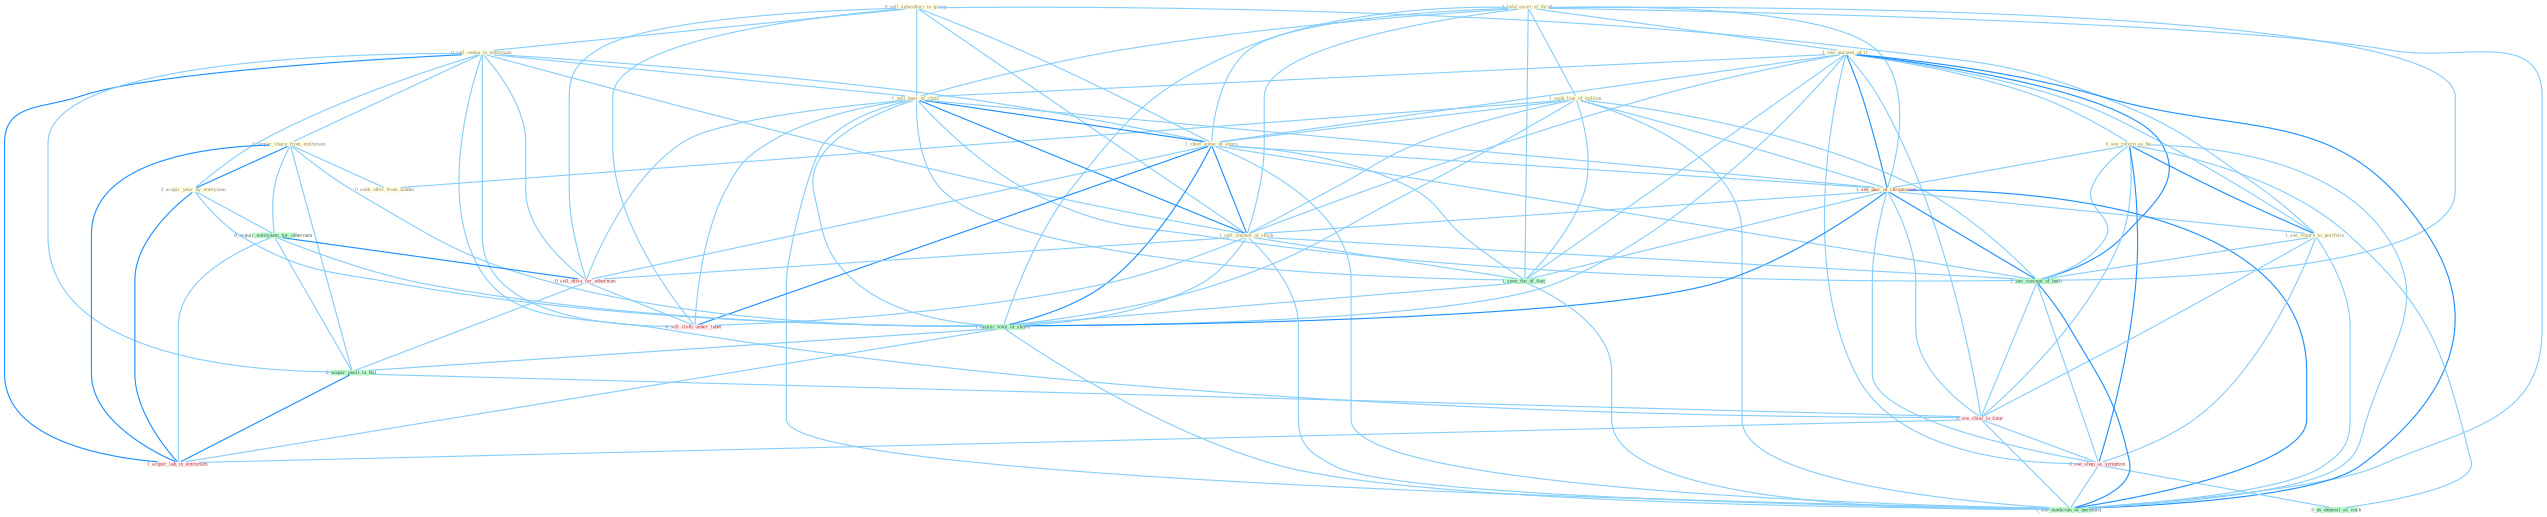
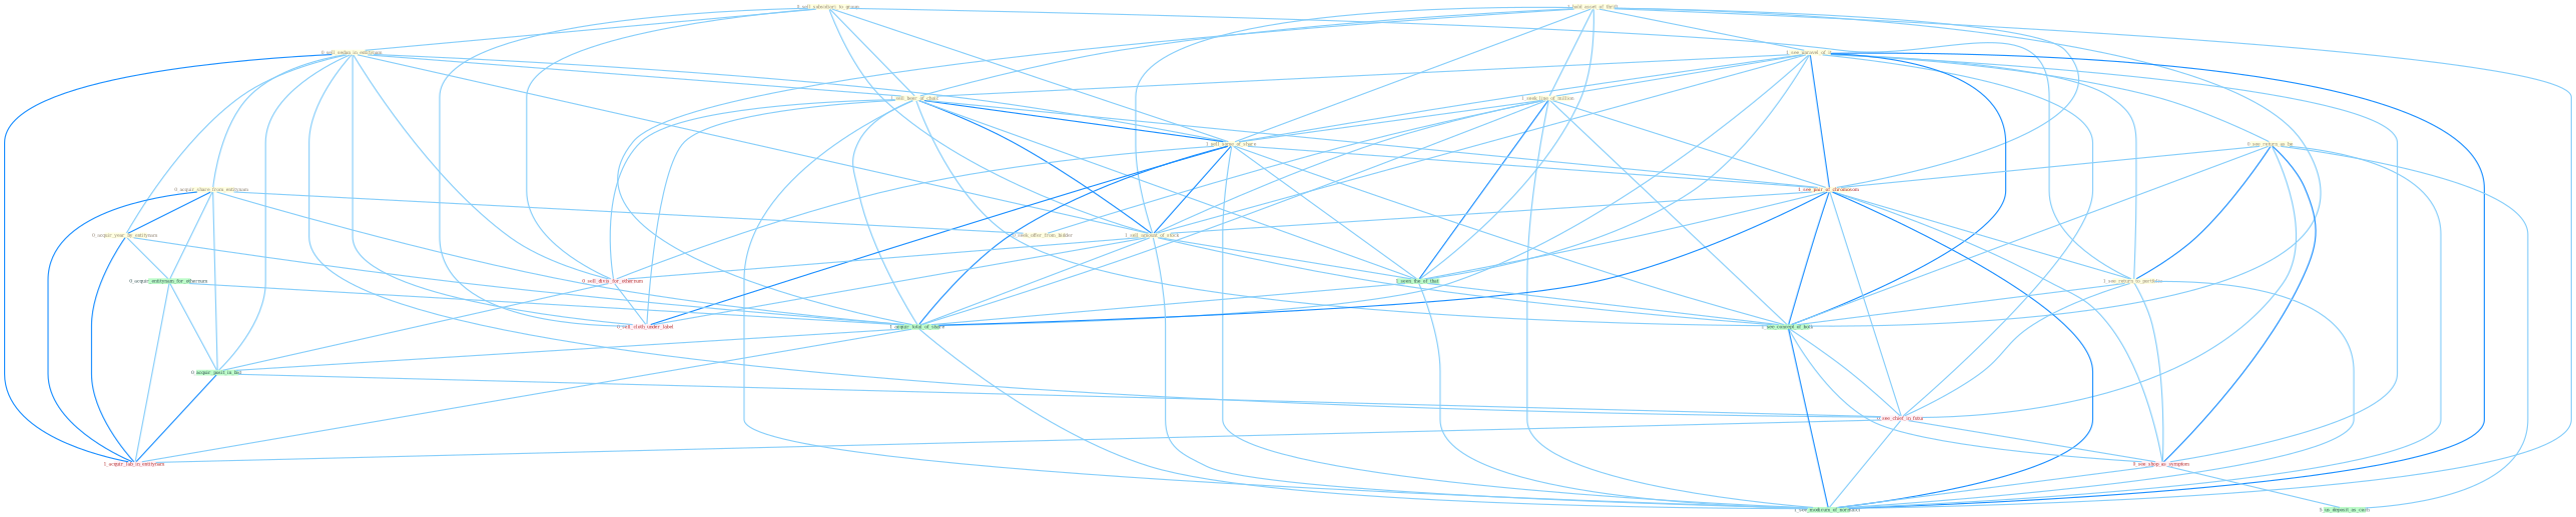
  graph {
    node [color="#ffffe0" fixedsize=true fontcolor="#8b7d6b" fontsize=4 shape=polygon style=filled]
    edge [color="#87cefa" w=1]
    "0_sell_subsidiari_to_group " [height=.06 width=.5]
    "0_sell_sedan_in_entitynam " [height=.06 width=.5]
    "1_hold_asset_of_thrift " [height=.06 width=.5]
    "1_see_unravel_of_it " [height=.06 width=.5]
    "0_see_return_as_be " [height=.06 width=.5]
    "1_seek_line_of_million " [height=.06 width=.5]
    "1_sell_beer_of_choic " [height=.06 width=.5]
-   "1_sell_some_of_share " [height=.06 width=.5 label="1_chief_some_of_share"]
+   "1_sell_some_of_share " [height=.06 width=.5]
    "1_see_pair_of_chromosom " [fontcolor="#b22222" height=.06 width=.5]
    "1_see_return_to_portfolio " [height=.06 width=.5]
    "1_sell_amount_of_stock " [height=.06 width=.5]
    "0_acquir_share_from_entitynam " [height=.06 width=.5]
    "0_seek_offer_from_bidder " [height=.06 width=.5]
    "0_acquir_year_by_entitynam " [height=.06 width=.5]
    "0_sell_divis_for_othernum " [color="#fff0f5" fontcolor="#b22222" height=.06 width=.5]
    "0_sell_cloth_under_label " [color="#fff0f5" fontcolor="#b22222" height=.06 width=.5]
    "0_see_chief_in_futur " [color="#fff0f5" fontcolor="#b22222" height=.06 width=.5]
    "0_see_shop_as_symptom " [color="#fff0f5" fontcolor="#b22222" height=.06 width=.5]
    "1_acquir_lab_in_entitynam " [color="#fff0f5" fontcolor="#b22222" height=.06 width=.5]
    "0_acquir_posit_in_bid " [color="#BDFCC9" fontcolor="#2f4f4f" height=.06 width=.5]
    "1_seen_the_of_that " [color="#BDFCC9" fontcolor="#2f4f4f" height=.06 width=.5]
    "1_acquir_total_of_share " [color="#BDFCC9" fontcolor="#2f4f4f" height=.06 width=.5]
    "1_see_concept_of_both " [color="#BDFCC9" fontcolor="#2f4f4f" height=.06 width=.5]
    "1_see_modicum_of_normalci " [color="#BDFCC9" fontcolor="#2f4f4f" height=.06 width=.5]
    n25 [color="#BDFCC9" fontcolor="#2f4f4f" height=.06 label="5_us_deposit_as_cach" width=.5]
    "0_acquir_entitynam_for_othernum " [color="#BDFCC9" fontcolor="#2f4f4f" height=.06 width=.5]
    subgraph sub_1 {
      "0_sell_subsidiari_to_group "
      "0_sell_sedan_in_entitynam "
      "1_hold_asset_of_thrift "
      "1_see_unravel_of_it "
      "0_see_return_as_be "
      "1_seek_line_of_million "
      "1_sell_beer_of_choic "
      "1_sell_some_of_share "
      "1_see_pair_of_chromosom "
      "1_see_return_to_portfolio "
      "1_sell_amount_of_stock "
      "0_acquir_share_from_entitynam "
      "0_seek_offer_from_bidder "
      "0_acquir_year_by_entitynam "
    }
    subgraph sub_2 {
      "0_sell_divis_for_othernum "
      "0_sell_cloth_under_label "
      "0_see_chief_in_futur "
      "0_see_shop_as_symptom "
      "1_acquir_lab_in_entitynam "
    }
    "0_sell_subsidiari_to_group " -- "0_sell_sedan_in_entitynam "
    "0_sell_subsidiari_to_group " -- "1_sell_beer_of_choic "
    "0_sell_subsidiari_to_group " -- "1_sell_some_of_share "
    "0_sell_subsidiari_to_group " -- "1_see_return_to_portfolio "
    "0_sell_subsidiari_to_group " -- "1_sell_amount_of_stock "
    "0_sell_subsidiari_to_group " -- "0_sell_divis_for_othernum "
    "0_sell_subsidiari_to_group " -- "0_sell_cloth_under_label "
    "0_sell_sedan_in_entitynam " -- "1_sell_beer_of_choic "
    "0_sell_sedan_in_entitynam " -- "1_sell_some_of_share "
    "0_sell_sedan_in_entitynam " -- "1_sell_amount_of_stock "
    "0_sell_sedan_in_entitynam " -- "0_acquir_share_from_entitynam "
    "0_sell_sedan_in_entitynam " -- "0_acquir_year_by_entitynam "
    "0_sell_sedan_in_entitynam " -- "0_sell_divis_for_othernum "
    "0_sell_sedan_in_entitynam " -- "0_sell_cloth_under_label "
    "0_sell_sedan_in_entitynam " -- "0_see_chief_in_futur "
    "0_sell_sedan_in_entitynam " -- "1_acquir_lab_in_entitynam " [color="#1e90ff" w=2]
    "0_sell_sedan_in_entitynam " -- "0_acquir_posit_in_bid "
    "1_hold_asset_of_thrift " -- "1_see_unravel_of_it "
    "1_hold_asset_of_thrift " -- "1_seek_line_of_million "
    "1_hold_asset_of_thrift " -- "1_sell_beer_of_choic "
    "1_hold_asset_of_thrift " -- "1_sell_some_of_share "
    "1_hold_asset_of_thrift " -- "1_see_pair_of_chromosom "
    "1_hold_asset_of_thrift " -- "1_sell_amount_of_stock "
    "1_hold_asset_of_thrift " -- "1_seen_the_of_that "
    "1_hold_asset_of_thrift " -- "1_acquir_total_of_share "
    "1_hold_asset_of_thrift " -- "1_see_concept_of_both "
    "1_hold_asset_of_thrift " -- "1_see_modicum_of_normalci "
    "1_see_unravel_of_it " -- "0_see_return_as_be "
+   "1_see_unravel_of_it " -- "1_seek_line_of_million "
    "1_see_unravel_of_it " -- "1_sell_beer_of_choic "
    "1_see_unravel_of_it " -- "1_sell_some_of_share "
    "1_see_unravel_of_it " -- "1_see_pair_of_chromosom " [color="#1e90ff" w=2]
    "1_see_unravel_of_it " -- "1_see_return_to_portfolio "
    "1_see_unravel_of_it " -- "1_sell_amount_of_stock "
    "1_see_unravel_of_it " -- "0_see_chief_in_futur "
    "1_see_unravel_of_it " -- "0_see_shop_as_symptom "
    "1_see_unravel_of_it " -- "1_seen_the_of_that "
    "1_see_unravel_of_it " -- "1_acquir_total_of_share "
    "1_see_unravel_of_it " -- "1_see_concept_of_both " [color="#1e90ff" w=2]
    "1_see_unravel_of_it " -- "1_see_modicum_of_normalci " [color="#1e90ff" w=2]
    "0_see_return_as_be " -- "1_see_pair_of_chromosom "
    "0_see_return_as_be " -- "1_see_return_to_portfolio " [color="#1e90ff" w=2]
    "0_see_return_as_be " -- "0_see_chief_in_futur "
    "0_see_return_as_be " -- "0_see_shop_as_symptom " [color="#1e90ff" w=2]
    "0_see_return_as_be " -- "1_see_concept_of_both "
    "0_see_return_as_be " -- "1_see_modicum_of_normalci "
    "0_see_return_as_be " -- n25
    "1_seek_line_of_million " -- "1_sell_some_of_share "
    "1_seek_line_of_million " -- "1_see_pair_of_chromosom "
    "1_seek_line_of_million " -- "1_sell_amount_of_stock "
    "1_seek_line_of_million " -- "0_seek_offer_from_bidder "
-   "1_seek_line_of_million " -- "1_seen_the_of_that "
+   "1_seek_line_of_million " -- "1_seen_the_of_that " [color="#1e90ff"]
    "1_seek_line_of_million " -- "1_acquir_total_of_share "
    "1_seek_line_of_million " -- "1_see_concept_of_both "
    "1_seek_line_of_million " -- "1_see_modicum_of_normalci "
    "1_sell_beer_of_choic " -- "1_sell_some_of_share " [color="#1e90ff" w=2]
    "1_sell_beer_of_choic " -- "1_see_pair_of_chromosom "
    "1_sell_beer_of_choic " -- "1_sell_amount_of_stock " [color="#1e90ff" w=2]
    "1_sell_beer_of_choic " -- "0_sell_divis_for_othernum "
    "1_sell_beer_of_choic " -- "0_sell_cloth_under_label "
    "1_sell_beer_of_choic " -- "1_seen_the_of_that "
    "1_sell_beer_of_choic " -- "1_acquir_total_of_share "
    "1_sell_beer_of_choic " -- "1_see_concept_of_both "
    "1_sell_beer_of_choic " -- "1_see_modicum_of_normalci "
    "1_sell_some_of_share " -- "1_see_pair_of_chromosom "
    "1_sell_some_of_share " -- "1_sell_amount_of_stock " [color="#1e90ff" w=2]
    "1_sell_some_of_share " -- "0_sell_divis_for_othernum "
    "1_sell_some_of_share " -- "0_sell_cloth_under_label " [color="#1e90ff"]
    "1_sell_some_of_share " -- "1_seen_the_of_that "
    "1_sell_some_of_share " -- "1_acquir_total_of_share " [color="#1e90ff" w=2]
    "1_sell_some_of_share " -- "1_see_concept_of_both "
    "1_sell_some_of_share " -- "1_see_modicum_of_normalci "
    "1_see_pair_of_chromosom " -- "1_see_return_to_portfolio "
    "1_see_pair_of_chromosom " -- "1_sell_amount_of_stock "
    "1_see_pair_of_chromosom " -- "0_see_chief_in_futur "
    "1_see_pair_of_chromosom " -- "0_see_shop_as_symptom "
    "1_see_pair_of_chromosom " -- "1_seen_the_of_that "
    "1_see_pair_of_chromosom " -- "1_acquir_total_of_share " [color="#1e90ff"]
    "1_see_pair_of_chromosom " -- "1_see_concept_of_both " [color="#1e90ff" w=2]
    "1_see_pair_of_chromosom " -- "1_see_modicum_of_normalci " [color="#1e90ff" w=2]
    "1_see_return_to_portfolio " -- "0_see_chief_in_futur "
    "1_see_return_to_portfolio " -- "0_see_shop_as_symptom "
    "1_see_return_to_portfolio " -- "1_see_concept_of_both "
    "1_see_return_to_portfolio " -- "1_see_modicum_of_normalci "
    "1_sell_amount_of_stock " -- "0_sell_divis_for_othernum "
    "1_sell_amount_of_stock " -- "0_sell_cloth_under_label "
    "1_sell_amount_of_stock " -- "1_seen_the_of_that "
    "1_sell_amount_of_stock " -- "1_acquir_total_of_share "
    "1_sell_amount_of_stock " -- "1_see_concept_of_both "
    "1_sell_amount_of_stock " -- "1_see_modicum_of_normalci "
    "0_acquir_share_from_entitynam " -- "0_seek_offer_from_bidder "
    "0_acquir_share_from_entitynam " -- "0_acquir_year_by_entitynam " [color="#1e90ff" w=2]
    "0_acquir_share_from_entitynam " -- "1_acquir_lab_in_entitynam " [color="#1e90ff" w=2]
    "0_acquir_share_from_entitynam " -- "0_acquir_posit_in_bid "
    "0_acquir_share_from_entitynam " -- "1_acquir_total_of_share "
    "0_acquir_share_from_entitynam " -- "0_acquir_entitynam_for_othernum "
    "0_acquir_year_by_entitynam " -- "1_acquir_lab_in_entitynam " [color="#1e90ff" w=2]
    "0_acquir_year_by_entitynam " -- "1_acquir_total_of_share "
    "0_acquir_year_by_entitynam " -- "0_acquir_entitynam_for_othernum "
    "0_sell_divis_for_othernum " -- "0_sell_cloth_under_label "
    "0_sell_divis_for_othernum " -- "0_acquir_posit_in_bid "
    "0_see_chief_in_futur " -- "0_see_shop_as_symptom "
    "0_see_chief_in_futur " -- "1_acquir_lab_in_entitynam "
    "0_see_chief_in_futur " -- "1_see_modicum_of_normalci "
    "0_see_shop_as_symptom " -- "1_see_modicum_of_normalci "
    "0_see_shop_as_symptom " -- n25
    "0_acquir_posit_in_bid " -- "0_see_chief_in_futur "
    "0_acquir_posit_in_bid " -- "1_acquir_lab_in_entitynam " [color="#1e90ff" w=2]
    "1_seen_the_of_that " -- "1_acquir_total_of_share "
+   "1_seen_the_of_that " -- "1_see_concept_of_both "
    "1_seen_the_of_that " -- "1_see_modicum_of_normalci "
    "1_acquir_total_of_share " -- "1_acquir_lab_in_entitynam "
    "1_acquir_total_of_share " -- "0_acquir_posit_in_bid "
    "1_acquir_total_of_share " -- "1_see_modicum_of_normalci "
    "1_see_concept_of_both " -- "0_see_chief_in_futur "
    "1_see_concept_of_both " -- "0_see_shop_as_symptom "
    "1_see_concept_of_both " -- "1_see_modicum_of_normalci " [color="#1e90ff" w=2]
-   "0_acquir_entitynam_for_othernum " -- "0_sell_divis_for_othernum " [color="#1e90ff" w=2]
    "0_acquir_entitynam_for_othernum " -- "1_acquir_lab_in_entitynam "
    "0_acquir_entitynam_for_othernum " -- "0_acquir_posit_in_bid "
    "0_acquir_entitynam_for_othernum " -- "1_acquir_total_of_share "
  }
